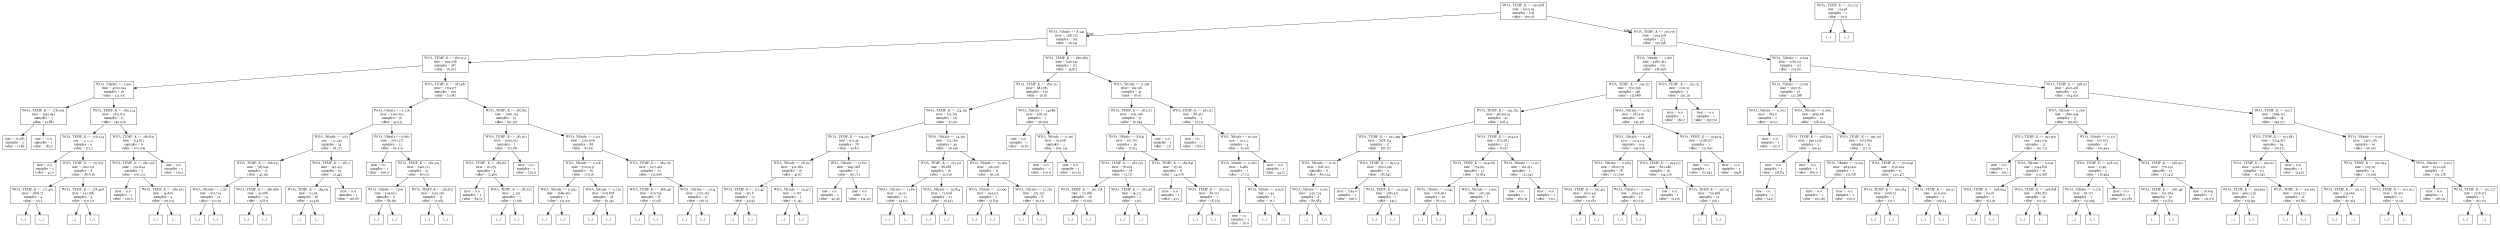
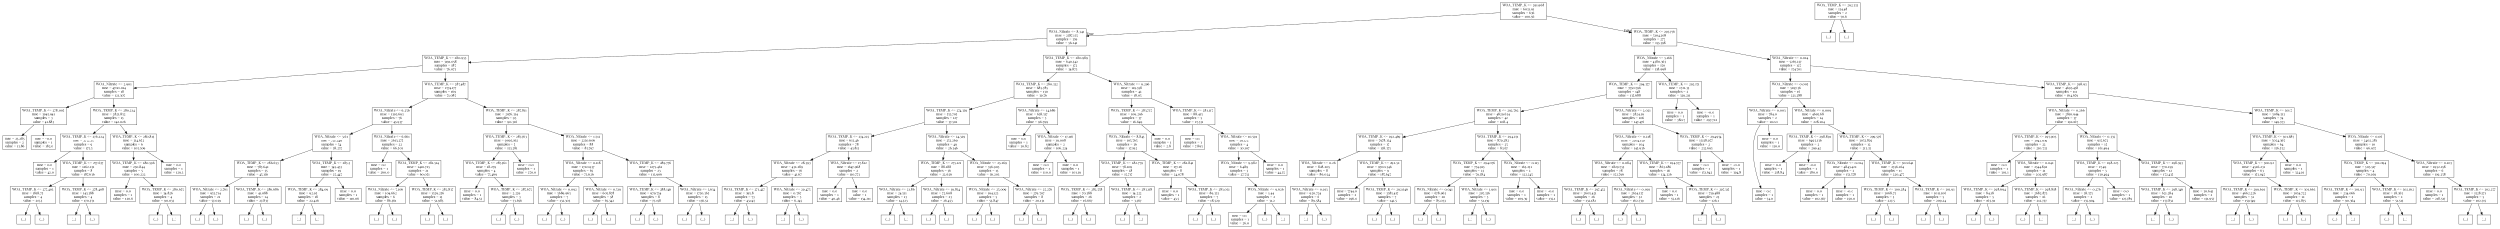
  digraph {
    fontname="Playfair Display"
    node [fontname="Playfair Display" shape=box]
    edge [fontname="Playfair Display"]
    n1 [label="WOA_TEMP_K <= 291.968\nmse = 6031.91\nsamples = 636\nvalue = 100.56"]
    n2 [label="WOA_Nitrate <= 8.341\nmse = 2387.135\nsamples = 359\nvalue = 56.241"]
    n3 [label="WOA_TEMP_K <= 297.776\nmse = 5104.308\nsamples = 277\nvalue = 155.398"]
    n4 [label="WOA_TEMP_K <= 280.953\nmse = 3191.058\nsamples = 187\nvalue = 76.073"]
    n5 [label="WOA_TEMP_K <= 280.989\nmse = 640.542\nsamples = 172\nvalue = 34.873"]
    n6 [label="WOA_Nitrate <= 5.166\nmse = 4380.363\nsamples = 150\nvalue = 138.998"]
    n7 [label="WOA_Nitrate <= 0.024\nmse = 5267.237\nsamples = 127\nvalue = 174.701"]
    n8 [label="WOA_Nitrate <= 2.901\nmse = 4700.014\nsamples = 18\nvalue = 121.307"]
    n9 [label="WOA_TEMP_K <= 287.487\nmse = 2774.177\nsamples = 169\nvalue = 71.085"]
    n10 [label="WOA_TEMP_K <= 280.332\nmse = 685.785\nsamples = 130\nvalue = 39.76"]
    n11 [label="WOA_Nitrate <= 9.296\nmse = 119.558\nsamples = 42\nvalue = 18.05"]
    n12 [label="WOA_TEMP_K <= 278.005\nmse = 3945.941\nsamples = 3\nvalue = 41.883"]
    n13 [label="WOA_TEMP_K <= 280.214\nmse = 2821.852\nsamples = 15\nvalue = 142.026"]
    n14 [label="WOA_Nitrate <= 6.256\nmse = 1393.693\nsamples = 76\nvalue = 45.937"]
    n15 [label="WOA_TEMP_K <= 287.811\nmse = 2976.314\nsamples = 93\nvalue = 90.326"]
    n16 [label="mse = 23.285\nsamples = 2\nvalue = 13.86"]
    n17 [label="mse = -0.0\nsamples = 1\nvalue = 182.0"]
    n18 [label="WOA_TEMP_K <= 276.224\nmse = 2777.25\nsamples = 9\nvalue = 175.5"]
    n19 [label="WOA_TEMP_K <= 280.815\nmse = 314.652\nsamples = 6\nvalue = 105.509"]
    n20 [label="mse = 0.0\nsamples = 1\nvalue = 42.0"]
    n21 [label="WOA_TEMP_K <= 277.637\nmse = 1262.231\nsamples = 8\nvalue = 187.636"]
    n22 [label="WOA_TEMP_K <= 280.596\nmse = 230.844\nsamples = 5\nvalue = 100.222"]
    n23 [label="mse = 0.0\nsamples = 1\nvalue = 129.3"]
    n24 [label="WOA_TEMP_K <= 277.403\nmse = 1818.75\nsamples = 4\nvalue = 217.5"]
    n25 [label="WOA_TEMP_K <= 278.408\nmse = 143.388\nsamples = 4\nvalue = 170.571"]
    n26 [label="(...)"]
    n27 [label="(...)"]
    n28 [label="(...)"]
    n29 [label="(...)"]
    n30 [label="mse = 0.0\nsamples = 1\nvalue = 120.6"]
    n31 [label="WOA_TEMP_K <= 280.655\nmse = 34.826\nsamples = 4\nvalue = 90.033"]
    n32 [label="(...)"]
    n33 [label="(...)"]
    n34 [label="WOA_Nitrate <= 3.61\nmse = 721.249\nsamples = 54\nvalue = 38.257"]
    n35 [label="WOA_Nitrate <= 6.661\nmse = 2613.275\nsamples = 22\nvalue = 66.501"]
    n36 [label="WOA_TEMP_K <= 287.763\nmse = 9093.162\nsamples = 5\nvalue = 153.281"]
    n37 [label="WOA_Nitrate <= 1.712\nmse = 2230.606\nsamples = 88\nvalue = 85.797"]
    n38 [label="WOA_TEMP_K <= 286.653\nmse = 787.642\nsamples = 35\nvalue = 45.136"]
    n39 [label="WOA_TEMP_K <= 285.3\nmse = 345.433\nsamples = 19\nvalue = 25.447"]
    n40 [label="mse = 0.0\nsamples = 1\nvalue = 260.0"]
    n41 [label="WOA_TEMP_K <= 281.514\nmse = 1410.725\nsamples = 21\nvalue = 60.051"]
    n42 [label="WOA_Nitrate <= 2.761\nmse = 953.714\nsamples = 21\nvalue = 57.029"]
    n43 [label="WOA_TEMP_K <= 286.686\nmse = 41.088\nsamples = 14\nvalue = 27.837"]
    n44 [label="WOA_TEMP_K <= 284.09\nmse = 92.95\nsamples = 18\nvalue = 22.426"]
    n45 [label="mse = 0.0\nsamples = 1\nvalue = 110.06"]
    n46 [label="(...)"]
    n47 [label="(...)"]
    n48 [label="(...)"]
    n49 [label="(...)"]
    n50 [label="(...)"]
    n51 [label="(...)"]
    n52 [label="WOA_Nitrate <= 7.106\nmse = 104.662\nsamples = 6\nvalue = 86.561"]
    n53 [label="WOA_TEMP_K <= 282.837\nmse = 1529.256\nsamples = 15\nvalue = 51.983"]
    n54 [label="(...)"]
    n55 [label="(...)"]
    n56 [label="(...)"]
    n57 [label="(...)"]
    n58 [label="WOA_TEMP_K <= 287.561\nmse = 18.279\nsamples = 4\nvalue = 75.469"]
    n59 [label="mse = 0.0\nsamples = 1\nvalue = 270.0"]
    n60 [label="WOA_Nitrate <= 0.118\nmse = 1720.937\nsamples = 65\nvalue = 73.626"]
    n61 [label="WOA_TEMP_K <= 289.776\nmse = 2275.461\nsamples = 23\nvalue = 113.906"]
    n62 [label="mse = 0.0\nsamples = 1\nvalue = 84.53"]
    n63 [label="WOA_TEMP_K <= 287.675\nmse = 2.229\nsamples = 3\nvalue = 73.656"]
    n64 [label="(...)"]
    n65 [label="(...)"]
    n66 [label="WOA_Nitrate <= 0.092\nmse = 5689.965\nsamples = 7\nvalue = 132.305"]
    n67 [label="WOA_Nitrate <= 0.519\nmse = 605.878\nsamples = 58\nvalue = 65.342"]
    n68 [label="WOA_TEMP_K <= 288.146\nmse = 979.754\nsamples = 8\nvalue = 77.158"]
    n69 [label="WOA_Nitrate <= 3.634\nmse = 1730.365\nsamples = 15\nvalue = 136.52"]
    n70 [label="(...)"]
    n71 [label="(...)"]
    n72 [label="(...)"]
    n73 [label="(...)"]
    n74 [label="(...)"]
    n75 [label="(...)"]
    n76 [label="(...)"]
    n77 [label="(...)"]
    n78 [label="WOA_TEMP_K <= 274.339\nmse = 553.705\nsamples = 127\nvalue = 37.501"]
    n79 [label="WOA_Nitrate <= 14.686\nmse = 638.517\nsamples = 3\nvalue = 96.799"]
    n80 [label="WOA_TEMP_K <= 283.737\nmse = 109.296\nsamples = 37\nvalue = 16.649"]
    n81 [label="WOA_TEMP_K <= 281.117\nmse = 88.415\nsamples = 5\nvalue = 27.331"]
    n82 [label="WOA_TEMP_K <= 274.225\nmse = 613.46\nsamples = 78\nvalue = 43.813"]
    n83 [label="WOA_Nitrate <= 24.329\nmse = 253.269\nsamples = 49\nvalue = 26.346"]
    n84 [label="mse = 0.0\nsamples = 1\nvalue = 30.82"]
    n85 [label="WOA_Nitrate <= 17.116\nmse = 19.008\nsamples = 2\nvalue = 106.224"]
    n86 [label="WOA_Nitrate <= 28.393\nmse = 432.289\nsamples = 76\nvalue = 41.67"]
    n87 [label="WOA_Nitrate <= 27.812\nmse = 1647.968\nsamples = 2\nvalue = 110.773"]
    n88 [label="WOA_TEMP_K <= 275.121\nmse = 88.188\nsamples = 36\nvalue = 22.626"]
    n89 [label="WOA_Nitrate <= 25.269\nmse = 556.903\nsamples = 13\nvalue = 36.203"]
    n90 [label="WOA_TEMP_K <= 271.427\nmse = 395.8\nsamples = 73\nvalue = 43.147"]
    n91 [label="WOA_Nitrate <= 29.475\nmse = 0.767\nsamples = 3\nvalue = 6.245"]
    n92 [label="mse = 0.0\nsamples = 1\nvalue = 40.46"]
    n93 [label="mse = 0.0\nvalue = 1\nvalue = 134.211"]
    n94 [label="(...)"]
    n95 [label="(...)"]
    n96 [label="(...)"]
    n97 [label="(...)"]
    n98 [label="WOA_Nitrate <= 21.86\nmse = 24.511\nsamples = 13\nvalue = 14.523"]
    n99 [label="WOA_Nitrate <= 19.834\nmse = 72.608\nsamples = 23\nvalue = 26.453"]
    n100 [label="WOA_Nitrate <= 25.009\nmse = 194.123\nsamples = 5\nvalue = 55.847"]
    n101 [label="WOA_Nitrate <= 25.276\nmse = 279.707\nsamples = 8\nvalue = 20.131"]
    n102 [label="(...)"]
    n103 [label="(...)"]
    n104 [label="(...)"]
    n105 [label="(...)"]
    n106 [label="(...)"]
    n107 [label="(...)"]
    n108 [label="(...)"]
    n109 [label="(...)"]
    n110 [label="mse = 0.0\nsamples = 1\nvalue = 110.0"]
    n111 [label="mse = 0.0\nsamples = 1\nvalue = 101.19"]
    n112 [label="WOA_Nitrate <= 8.843\nmse = 105.765\nsamples = 36\nvalue = 17.192"]
    n113 [label="mse = 0.0\nsamples = 1\nvalue = 2.8"]
    n114 [label="mse = 0.0\nsamples = 1\nvalue = 7.895"]
    n115 [label="WOA_Nitrate <= 10.591\nmse = 39.372\nsamples = 4\nvalue = 30.107"]
    n116 [label="WOA_TEMP_K <= 282.779\nmse = 78.109\nsamples = 28\nvalue = 15.717"]
    n117 [label="WOA_TEMP_K <= 282.841\nmse = 177.26\nsamples = 8\nvalue = 24.078"]
    n118 [label="WOA_TEMP_K <= 282.558\nmse = 70.388\nsamples = 26\nvalue = 16.667"]
    n119 [label="WOA_TEMP_K <= 283.118\nmse = 14.222\nsamples = 2\nvalue = 3.367"]
    n120 [label="mse = 0.0\nsamples = 1\nvalue = 43.5"]
    n121 [label="WOA_TEMP_K <= 283.031\nmse = 89.333\nsamples = 7\nvalue = 18.529"]
    n122 [label="(...)"]
    n123 [label="(...)"]
    n124 [label="(...)"]
    n125 [label="(...)"]
    n126 [label="(...)"]
    n127 [label="(...)"]
    n128 [label="WOA_Nitrate <= 9.982\nmse = 6.489\nsamples = 3\nvalue = 27.733"]
    n129 [label="mse = 0.0\nsamples = 1\nvalue = 44.35"]
    n130 [label="WOA_Nitrate <= 9.626\nmse = 1.44\nsamples = 2\nvalue = 31.2"]
    n131 [label="mse = 0.0\nsamples = 1\nvalue = 26.0"]
    n132 [label="(...)"]
    n133 [label="(...)"]
    n134 [label="WOA_TEMP_K <= 294.377\nmse = 3750.796\nsamples = 148\nvalue = 135.688"]
    n135 [label="WOA_TEMP_K <= 292.171\nmse = 1721.35\nsamples = 2\nvalue = 339.211"]
    n136 [label="WOA_Nitrate <= 0.005\nmse = 5297.36\nsamples = 16\nvalue = 221.288"]
    n137 [label="WOA_TEMP_K <= 298.93\nmse = 4693.438\nsamples = 111\nvalue = 164.679"]
    n138 [label="WOA_TEMP_K <= 292.762\nmse = 4829.634\nsamples = 42\nvalue = 108.4"]
    n139 [label="WOA_Nitrate <= 2.021\nmse = 2824.19\nsamples = 106\nvalue = 147.476"]
    n140 [label="mse = 0.0\nsamples = 1\nvalue = 380.7"]
    n141 [label="mse = -0.0\nsamples = 1\nvalue = 297.722"]
    n142 [label="WOA_TEMP_K <= 292.469\nmse = 7978.134\nsamples = 17\nvalue = 138.375"]
    n143 [label="WOA_TEMP_K <= 294.271\nmse = 879.282\nsamples = 25\nvalue = 83.67"]
    n144 [label="WOA_Nitrate <= 0.218\nmse = 2504.159\nsamples = 104\nvalue = 145.936"]
    n145 [label="WOA_TEMP_K <= 294.974\nmse = 13138.977\nsamples = 2\nvalue = 232.695"]
    n146 [label="WOA_Nitrate <= 0.26\nmse = 828.205\nsamples = 8\nvalue = 86.024"]
    n147 [label="WOA_TEMP_K <= 292.52\nmse = 9700.346\nsamples = 9\nvalue = 187.647"]
    n148 [label="WOA_TEMP_K <= 294.076\nmse = 774.915\nsamples = 23\nvalue = 79.384"]
    n149 [label="WOA_Nitrate <= 0.113\nmse = 165.251\nsamples = 2\nvalue = 122.245"]
    n150 [label="WOA_Nitrate <= 0.913\nmse = 920.724\nsamples = 6\nvalue = 89.584"]
    n151 [label="mse = 7744.0\nsamples = 2\nvalue = 296.0"]
    n152 [label="WOA_TEMP_K <= 292.646\nmse = 3585.417\nsamples = 7\nvalue = 142.5"]
    n153 [label="WOA_TEMP_K <= 292.333\nmse = 134.48\nsamples = 2\nvalue = 70.6"]
    n154 [label="(...)"]
    n155 [label="(...)"]
    n156 [label="(...)"]
    n157 [label="(...)"]
    n158 [label="(...)"]
    n159 [label="(...)"]
    n160 [label="WOA_Nitrate <= 0.041\nmse = 678.963\nsamples = 20\nvalue = 85.033"]
    n161 [label="WOA_Nitrate <= 1.901\nmse = 297.336\nsamples = 3\nvalue = 51.139"]
    n162 [label="mse = 0.0\nsamples = 1\nvalue = 109.39"]
    n163 [label="mse = -0.0\nsamples = 1\nvalue = 135.1"]
    n164 [label="(...)"]
    n165 [label="(...)"]
    n166 [label="(...)"]
    n167 [label="(...)"]
    n168 [label="WOA_Nitrate <= 0.084\nmse = 2829.755\nsamples = 78\nvalue = 152.796"]
    n169 [label="WOA_TEMP_K <= 294.577\nmse = 863.286\nsamples = 26\nvalue = 124.326"]
    n170 [label="mse = 0.0\nsamples = 1\nvalue = 151.643"]
    n171 [label="mse = -0.0\nsamples = 1\nvalue = 394.8"]
    n172 [label="WOA_TEMP_K <= 297.452\nmse = 2605.421\nsamples = 26\nvalue = 132.182"]
    n173 [label="WOA_Nitrate <= 0.091\nmse = 2634.137\nsamples = 52\nvalue = 162.739"]
    n174 [label="mse = 0.0\nsamples = 1\nvalue = 55.126"]
    n175 [label="WOA_TEMP_K <= 297.315\nmse = 759.488\nsamples = 25\nvalue = 126.1"]
    n176 [label="(...)"]
    n177 [label="(...)"]
    n178 [label="(...)"]
    n179 [label="(...)"]
    n180 [label="(...)"]
    n181 [label="(...)"]
    n182 [label="WOA_Nitrate <= 0.003\nmse = 784.0\nsamples = 2\nvalue = 102.0"]
    n183 [label="WOA_Nitrate <= 0.009\nmse = 4695.68\nsamples = 14\nvalue = 228.104"]
    n184 [label="WOA_Nitrate <= 0.266\nmse = 2810.944\nsamples = 37\nvalue = 192.167"]
    n185 [label="WOA_TEMP_K <= 301.7\nmse = 5084.513\nsamples = 74\nvalue = 149.573"]
    n186 [label="mse = 0.0\nsamples = 1\nvalue = 74.0"]
    n187 [label="mse = 0.0\nsamples = 1\nvalue = 130.0"]
    n188 [label="WOA_TEMP_K <= 298.891\nmse = 6493.136\nsamples = 2\nvalue = 299.42"]
    n189 [label="WOA_TEMP_K <= 299.576\nmse = 3053.829\nsamples = 12\nvalue = 213.35"]
    n190 [label="mse = 0.0\nsamples = 1\nvalue = 218.84"]
    n191 [label="mse = -0.0\nsamples = 1\nvalue = 380.0"]
    n192 [label="WOA_Nitrate <= 0.014\nmse = 4843.422\nsamples = 2\nvalue = 151.578"]
    n193 [label="WOA_TEMP_K <= 300.641\nmse = 2356.264\nsamples = 10\nvalue = 220.477"]
    n194 [label="mse = 0.0\nsamples = 1\nvalue = 102.367"]
    n195 [label="mse = -0.0\nsamples = 1\nvalue = 250.0"]
    n196 [label="WOA_TEMP_K <= 300.284\nmse = 3068.75\nsamples = 5\nvalue = 227.5"]
    n197 [label="WOA_TEMP_K <= 301.91\nmse = 1011.106\nsamples = 5\nvalue = 209.24"]
    n198 [label="(...)"]
    n199 [label="(...)"]
    n200 [label="(...)"]
    n201 [label="(...)"]
    n202 [label="WOA_TEMP_K <= 297.903\nmse = 3043.939\nsamples = 22\nvalue = 210.733"]
    n203 [label="WOA_Nitrate <= 0.335\nmse = 915.672\nsamples = 15\nvalue = 161.494"]
    n204 [label="WOA_TEMP_K <= 301.687\nmse = 5024.365\nsamples = 64\nvalue = 156.552"]
    n205 [label="WOA_Nitrate <= 0.06\nmse = 2402.281\nsamples = 10\nvalue = 96.957"]
    n206 [label="mse = 0.0\nsamples = 1\nvalue = 301.1"]
    n207 [label="WOA_Nitrate <= 0.042\nmse = 2544.892\nsamples = 21\nvalue = 202.987"]
    n208 [label="WOA_TEMP_K <= 298.223\nmse = 27.49\nsamples = 3\nvalue = 130.494"]
    n209 [label="WOA_TEMP_K <= 298.593\nmse = 770.259\nsamples = 12\nvalue = 172.435"]
    n210 [label="WOA_TEMP_K <= 298.694\nmse = 84.18\nsamples = 5\nvalue = 163.91"]
    n211 [label="WOA_TEMP_K <= 298.818\nmse = 2682.873\nsamples = 16\nvalue = 212.757"]
    n212 [label="(...)"]
    n213 [label="(...)"]
    n214 [label="(...)"]
    n215 [label="(...)"]
    n216 [label="WOA_Nitrate <= 0.276\nmse = 38.575\nsamples = 2\nvalue = 135.904"]
    n217 [label="mse = 0.0\nsamples = 1\nvalue = 127.789"]
    n218 [label="WOA_TEMP_K <= 298.346\nmse = 621.284\nsamples = 10\nvalue = 177.832"]
    n219 [label="mse = 30.643\nsamples = 2\nvalue = 131.957"]
    n220 [label="(...)"]
    n221 [label="(...)"]
    n222 [label="(...)"]
    n223 [label="(...)"]
    n224 [label="WOA_TEMP_K <= 300.92\nmse = 4526.231\nsamples = 63\nvalue = 153.045"]
    n225 [label="mse = 0.0\nsamples = 1\nvalue = 324.91"]
    n226 [label="WOA_TEMP_K <= 302.094\nmse = 503.517\nsamples = 4\nvalue = 70.939"]
    n227 [label="WOA_Nitrate <= 0.103\nmse = 2952.258\nsamples = 6\nvalue = 119.258"]
    n228 [label="WOA_TEMP_K <= 299.691\nmse = 4662.226\nsamples = 51\nvalue = 159.749"]
    n229 [label="WOA_TEMP_K <= 301.663\nmse = 3054.722\nsamples = 12\nvalue = 125.875"]
    n230 [label="(...)"]
    n231 [label="(...)"]
    n232 [label="(...)"]
    n233 [label="(...)"]
    n234 [label="WOA_TEMP_K <= 301.93\nmse = 234.066\nsamples = 2\nvalue = 90.364"]
    n235 [label="WOA_TEMP_K <= 302.162\nmse = 18.365\nsamples = 2\nvalue = 51.515"]
    n236 [label="mse = 0.0\nsamples = 1\nvalue = 218.517"]
    n237 [label="WOA_TEMP_K <= 302.277\nmse = 1528.571\nsamples = 5\nvalue = 102.715"]
    n238 [label="(...)"]
    n239 [label="(...)"]
    n240 [label="(...)"]
    n241 [label="(...)"]
    n242 [label="(...)"]
    n243 [label="(...)"]
    n1 -> n2 [headlabel=True labelangle=45 labeldistance=2.5]
    n1 -> n3 [headlabel=False labelangle=-45 labeldistance=2.5]
    n2 -> n4
    n2 -> n5
    n3 -> n6
    n3 -> n7
    n4 -> n8
    n4 -> n9
    n5 -> n10
    n5 -> n11
    n6 -> n134
    n6 -> n135
    n7 -> n136
    n7 -> n137
    n8 -> n12
    n8 -> n13
    n9 -> n14
    n9 -> n15
    n10 -> n78
    n10 -> n79
    n11 -> n80
    n11 -> n81
    n12 -> n16
    n12 -> n17
    n13 -> n18
    n13 -> n19
    n14 -> n34
    n14 -> n35
    n15 -> n36
    n15 -> n37
    n18 -> n20
    n18 -> n21
    n19 -> n22
    n19 -> n23
    n21 -> n24
    n21 -> n25
    n22 -> n30
    n22 -> n31
    n24 -> n26
    n24 -> n27
    n25 -> n28
    n25 -> n29
    n31 -> n32
    n31 -> n33
    n34 -> n38
    n34 -> n39
    n35 -> n40
    n35 -> n41
    n36 -> n58
    n36 -> n59
    n37 -> n60
    n37 -> n61
    n38 -> n42
    n38 -> n43
    n39 -> n44
    n39 -> n45
    n41 -> n52
    n41 -> n53
    n42 -> n46
    n42 -> n47
    n43 -> n48
    n43 -> n49
    n44 -> n50
    n44 -> n51
    n52 -> n54
    n52 -> n55
    n53 -> n56
    n53 -> n57
    n58 -> n62
    n58 -> n63
    n60 -> n66
    n60 -> n67
    n61 -> n68
    n61 -> n69
    n63 -> n64
    n63 -> n65
    n66 -> n70
    n66 -> n71
    n67 -> n72
    n67 -> n73
    n68 -> n74
    n68 -> n75
    n69 -> n76
    n69 -> n77
    n78 -> n82
    n78 -> n83
    n79 -> n84
    n79 -> n85
    n80 -> n112
    n80 -> n113
    n81 -> n114
    n81 -> n115
    n82 -> n86
    n82 -> n87
    n83 -> n88
    n83 -> n89
    n85 -> n110
    n85 -> n111
    n86 -> n90
    n86 -> n91
    n87 -> n92
    n87 -> n93
    n88 -> n98
    n88 -> n99
    n89 -> n100
    n89 -> n101
    n90 -> n94
    n90 -> n95
    n91 -> n96
    n91 -> n97
    n98 -> n102
    n98 -> n103
    n99 -> n104
    n99 -> n105
    n100 -> n106
    n100 -> n107
    n101 -> n108
    n101 -> n109
    n112 -> n116
    n112 -> n117
    n115 -> n128
    n115 -> n129
    n116 -> n118
    n116 -> n119
    n117 -> n120
    n117 -> n121
    n118 -> n122
    n118 -> n123
    n119 -> n124
    n119 -> n125
    n121 -> n126
    n121 -> n127
    n128 -> n130
-   n128 -> n131
+   n130 -> n131
    n130 -> n132
    n130 -> n133
    n134 -> n138
    n134 -> n139
    n135 -> n140
    n135 -> n141
    n136 -> n182
    n136 -> n183
    n137 -> n184
    n137 -> n185
    n138 -> n142
    n138 -> n143
    n139 -> n144
    n139 -> n145
    n142 -> n146
    n142 -> n147
    n143 -> n148
    n143 -> n149
    n144 -> n168
    n144 -> n169
    n145 -> n170
    n145 -> n171
    n146 -> n150
    n147 -> n151
    n147 -> n152
    n148 -> n160
    n148 -> n161
    n149 -> n162
    n149 -> n163
    n150 -> n156
    n150 -> n157
    n152 -> n158
    n152 -> n159
    n153 -> n154
    n153 -> n155
    n160 -> n164
    n160 -> n165
    n161 -> n166
    n161 -> n167
    n168 -> n172
    n168 -> n173
    n169 -> n174
    n169 -> n175
    n172 -> n176
    n172 -> n177
    n173 -> n178
    n173 -> n179
    n175 -> n180
    n175 -> n181
-   n190 -> n186
+   n182 -> n186
    n182 -> n187
    n183 -> n188
    n183 -> n189
    n184 -> n202
    n184 -> n203
    n185 -> n204
    n185 -> n205
    n188 -> n190
    n188 -> n191
    n189 -> n192
    n189 -> n193
    n192 -> n194
    n192 -> n195
    n193 -> n196
    n193 -> n197
    n196 -> n198
    n196 -> n199
    n197 -> n200
    n197 -> n201
    n202 -> n206
    n202 -> n207
    n203 -> n208
    n203 -> n209
    n204 -> n224
    n204 -> n225
    n205 -> n226
    n205 -> n227
    n207 -> n210
    n207 -> n211
    n208 -> n216
    n208 -> n217
    n209 -> n218
    n209 -> n219
    n210 -> n212
    n210 -> n213
    n211 -> n214
    n211 -> n215
    n216 -> n220
    n216 -> n221
    n218 -> n222
    n218 -> n223
    n224 -> n228
    n224 -> n229
    n226 -> n234
    n226 -> n235
    n227 -> n236
    n227 -> n237
    n228 -> n230
    n228 -> n231
    n229 -> n232
    n229 -> n233
    n234 -> n238
    n234 -> n239
    n235 -> n240
    n235 -> n241
    n237 -> n242
    n237 -> n243
  }
